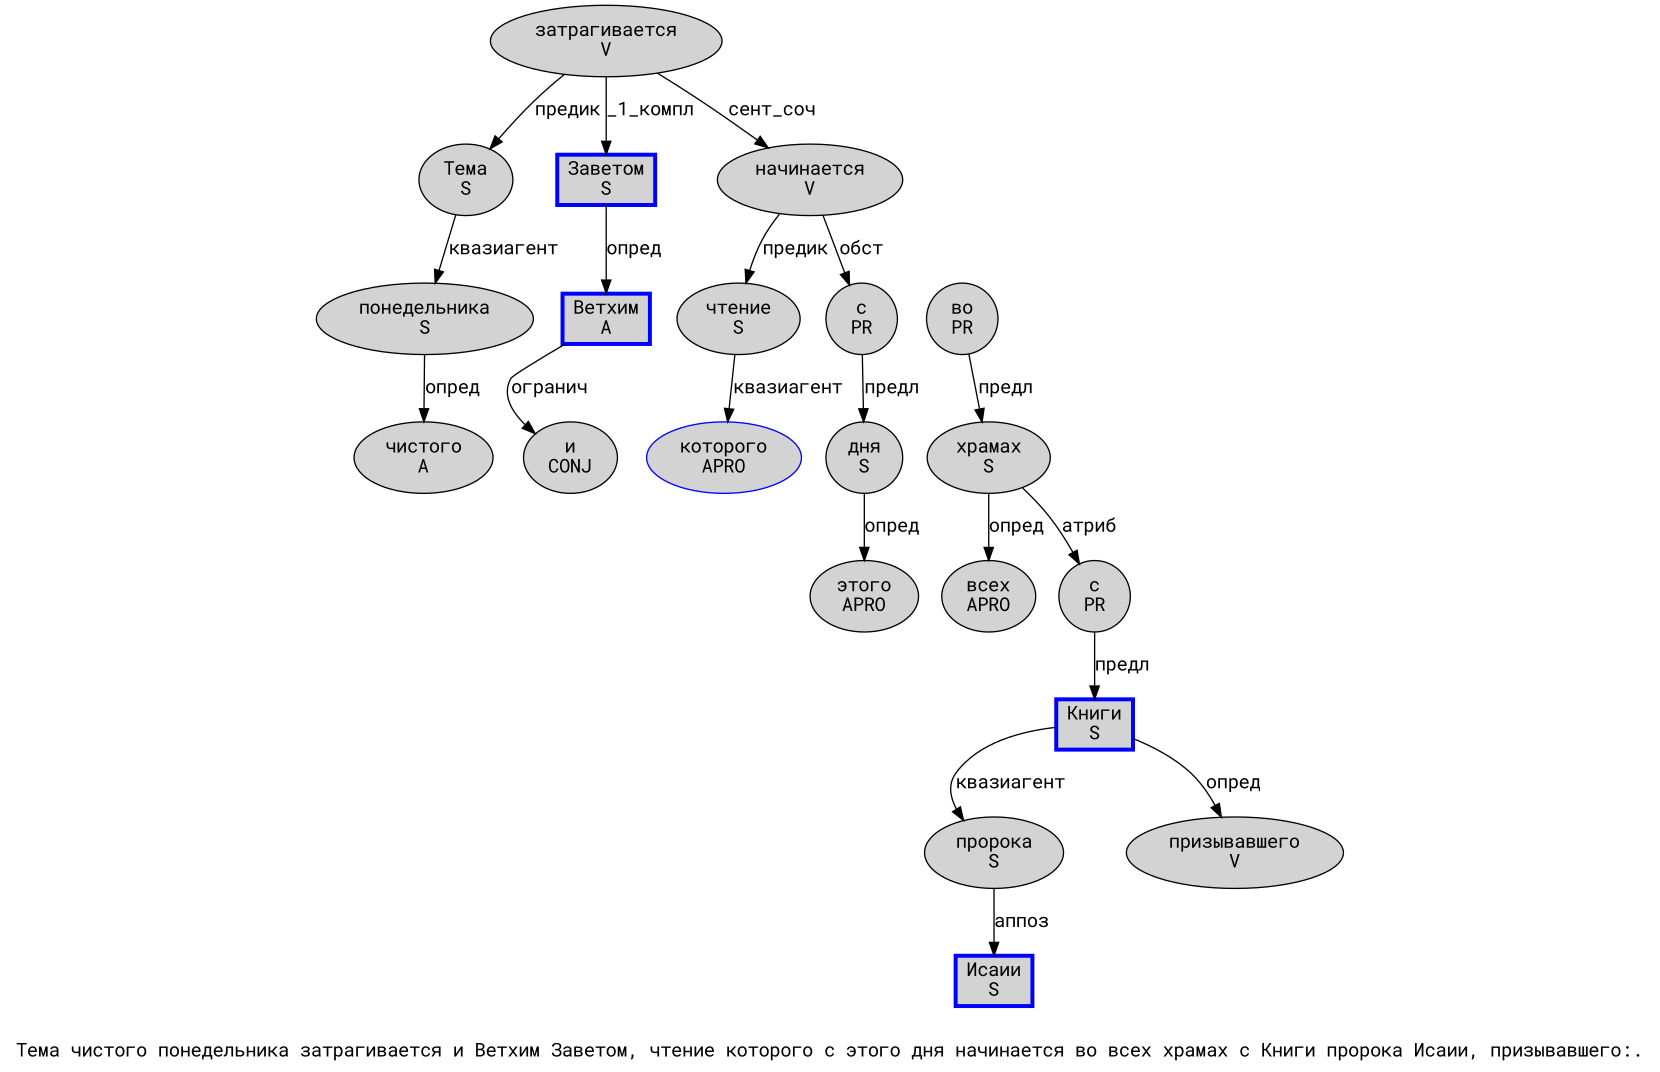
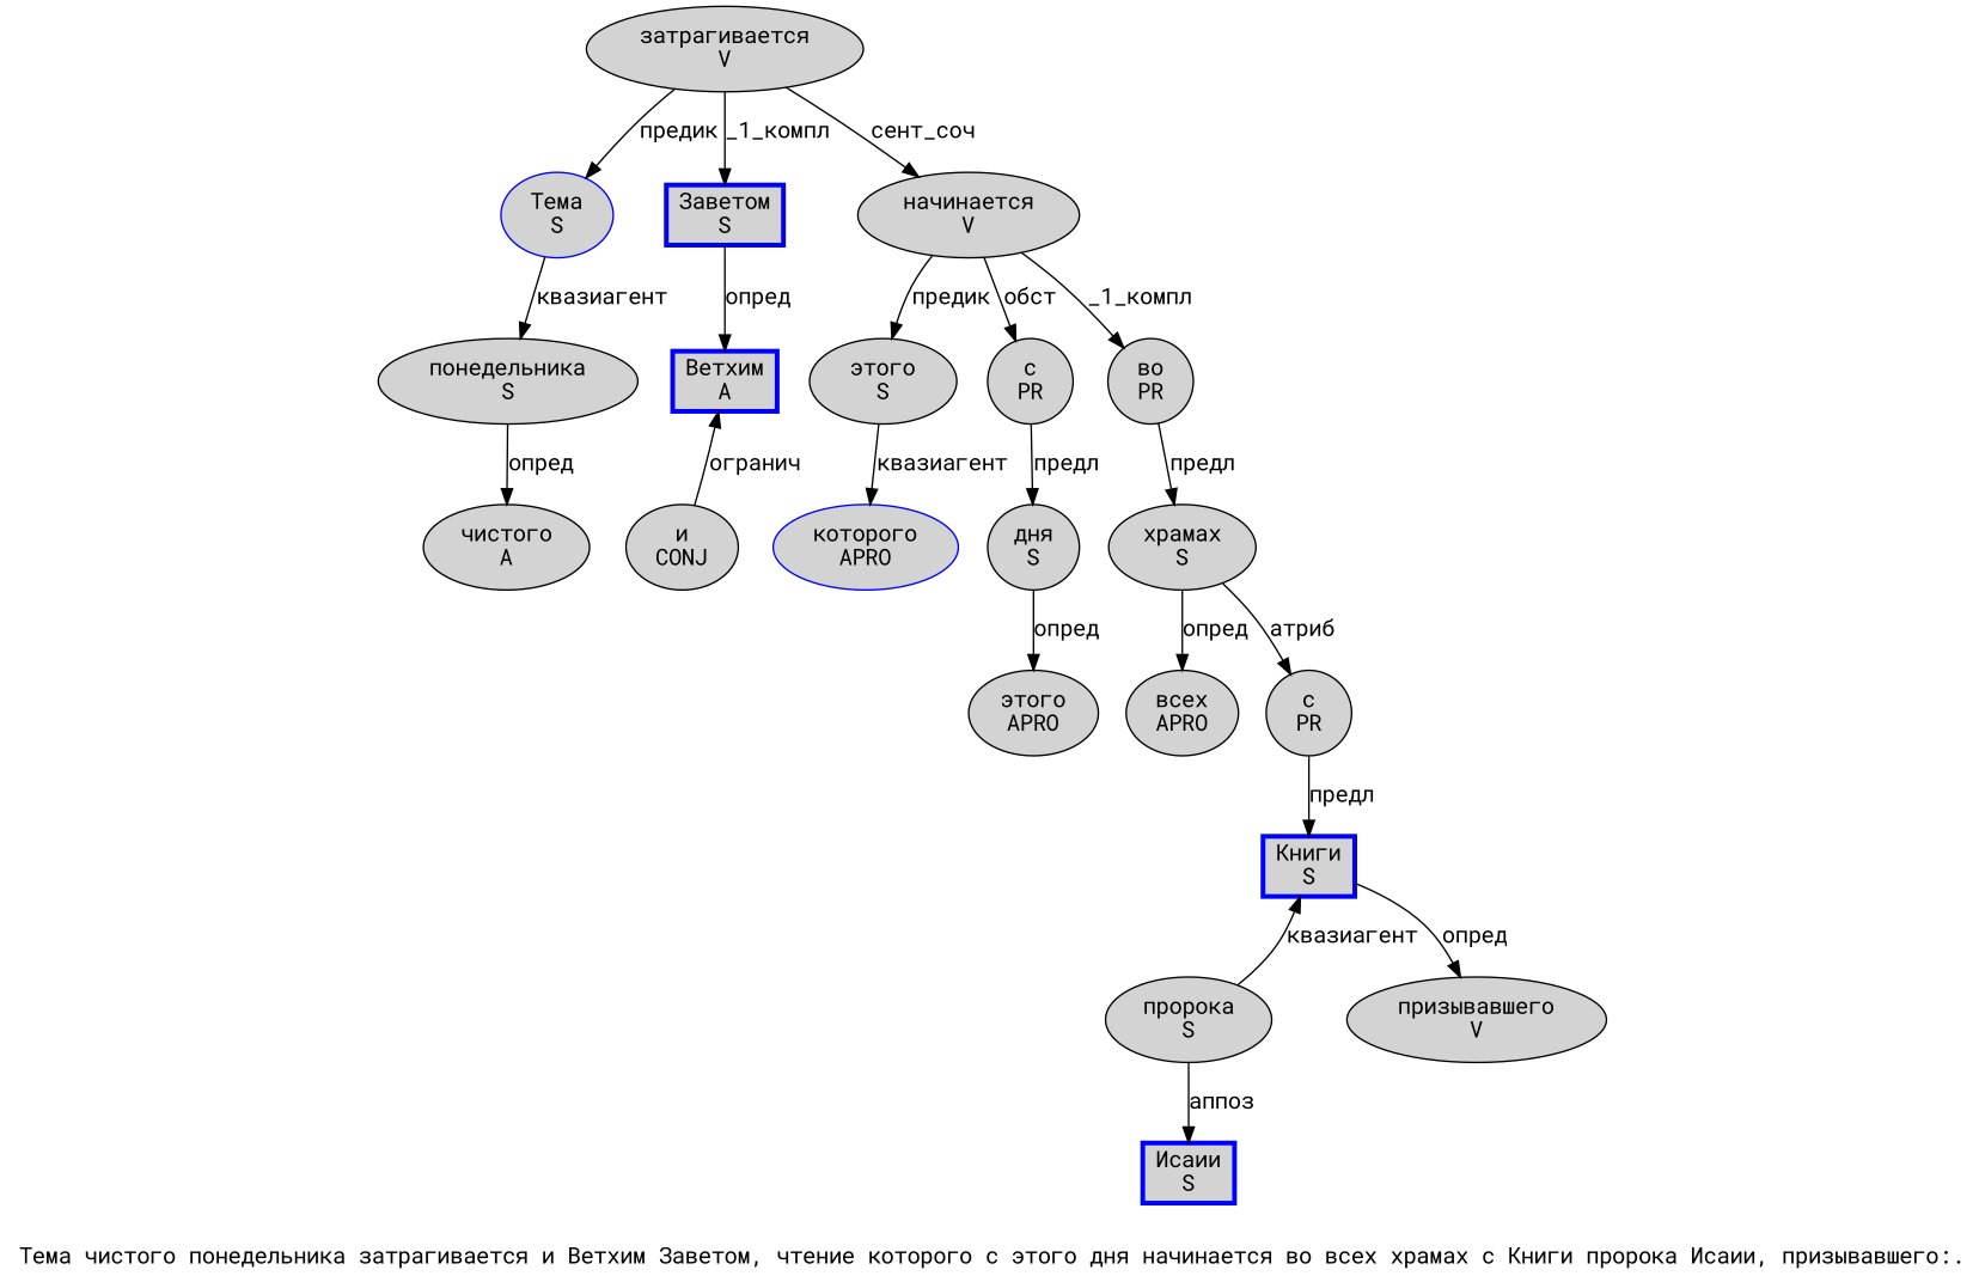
  digraph {
    fontname="Roboto Mono"
    label="Тема чистого понедельника затрагивается и Ветхим Заветом, чтение которого с этого дня начинается во всех храмах с Книги пророка Исаии, призывавшего:."
    node [fillcolor=lightgray fontname="Roboto Mono" penwidth=1 shape=ellipse style=filled]
    edge [fontname="Roboto Mono"]
-   n1 [label="Тема\nS"]
+   n1 [label="Тема\nS" color=blue]
    n2 [label="понедельника\nS"]
    n3 [label="чистого\nA"]
    n4 [label="затрагивается\nV"]
    n5 [color=blue label="Заветом\nS" penwidth=3 shape=box]
    n6 [label="начинается\nV"]
    n7 [color=blue label="Ветхим\nA" penwidth=3 shape=box]
-   n8 [label="чтение\nS"]
+   n8 [label="этого\nS"]
    n9 [label="с\nPR"]
    n10 [label="во\nPR"]
    n11 [label="и\nCONJ"]
    n12 [color=blue label="которого\nAPRO"]
    n13 [label="дня\nS"]
    n14 [label="этого\nAPRO"]
    n15 [label="храмах\nS"]
    n16 [label="всех\nAPRO"]
    n17 [label="с\nPR"]
    n18 [color=blue label="Книги\nS" penwidth=3 shape=box]
    n19 [label="пророка\nS"]
    n20 [label="призывавшего\nV"]
    n21 [color=blue label="Исаии\nS" penwidth=3 shape=box]
    n1 -> n2 [label="квазиагент"]
    n2 -> n3 [label="опред"]
    n4 -> n1 [label="предик"]
    n4 -> n5 [label="_1_компл"]
    n4 -> n6 [label="сент_соч"]
    n5 -> n7 [label="опред"]
    n6 -> n8 [label="предик"]
    n6 -> n9 [label="обст"]
-   n7 -> n11 [label="огранич"]
+   n6 -> n10 [label="_1_компл"]
+   n11 -> n7 [label="огранич"]
    n8 -> n12 [label="квазиагент"]
    n9 -> n13 [label="предл"]
    n10 -> n15 [label="предл"]
    n13 -> n14 [label="опред"]
    n15 -> n16 [label="опред"]
    n15 -> n17 [label="атриб"]
    n17 -> n18 [label="предл"]
-   n18 -> n19 [label="квазиагент"]
+   n19 -> n18 [label="квазиагент"]
    n18 -> n20 [label="опред"]
    n19 -> n21 [label="аппоз"]
  }
